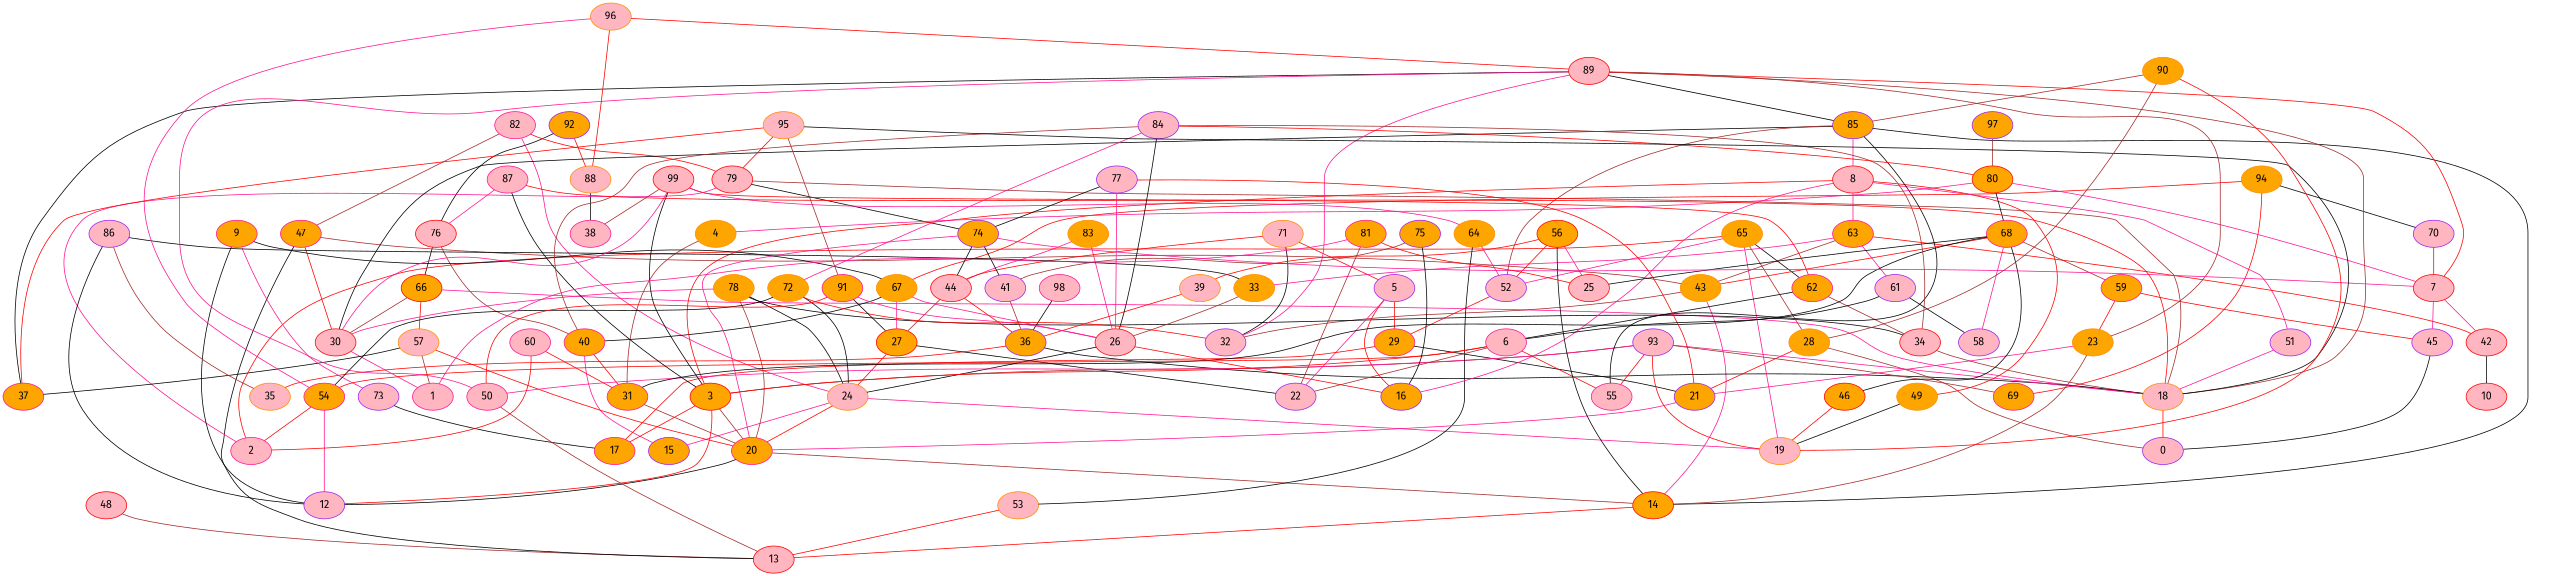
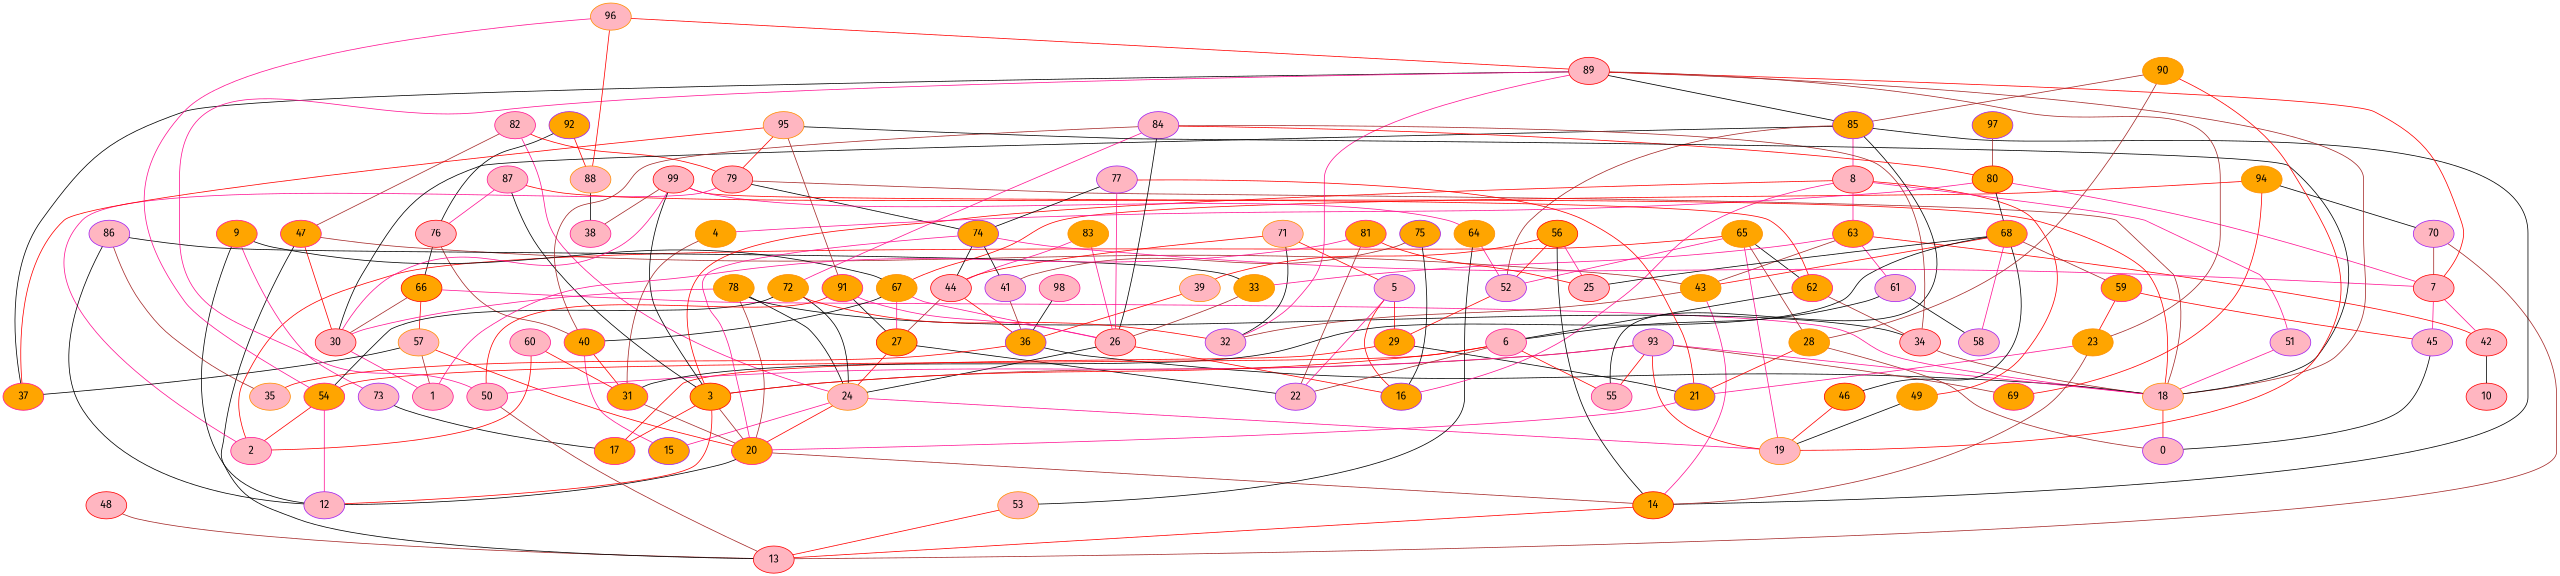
  digraph {
    fontname="Fira Sans"
    node [color=purple fillcolor=lightpink fontname="Fira Sans" style=filled]
    edge [color=red dir=none fontname="Fira Sans"]
    92 [fillcolor=orange]
    76 [color=red]
    88 [color=darkorange]
    40 [color=deeppink fillcolor=orange]
    66 [color=red fillcolor=orange]
    48 [color=red]
    13 [color=red]
    82 [color=deeppink]
    47 [color=deeppink fillcolor=orange]
    24 [color=darkorange]
    79 [color=red]
    30 [color=red]
    43 [color=darkorange fillcolor=orange]
    38 [color=deeppink]
    53 [color=darkorange]
    78 [color=darkorange fillcolor=orange]
    34 [color=red]
    20 [color=deeppink fillcolor=orange]
    18 [color=darkorange]
    83 [color=darkorange fillcolor=orange]
    44 [color=red]
    26 [color=red]
    10 [color=red]
    27 [color=red fillcolor=orange]
    31 [color=deeppink fillcolor=orange]
    15 [fillcolor=orange]
    4 [color=darkorange fillcolor=orange]
    39 [color=darkorange]
    36 [fillcolor=orange]
    35 [color=darkorange]
    98 [color=deeppink]
    71 [color=darkorange]
    5
    32
    16 [fillcolor=orange]
    29 [color=deeppink fillcolor=orange]
    22
    57 [color=darkorange]
    37 [color=deeppink fillcolor=orange]
    1 [color=deeppink]
    0
    94 [color=darkorange fillcolor=orange]
    70
    67 [color=darkorange fillcolor=orange]
    69 [color=deeppink fillcolor=orange]
    7 [color=red]
    73
    17 [color=deeppink fillcolor=orange]
    65 [color=darkorange fillcolor=orange]
    19 [color=darkorange]
    52
    62 [color=deeppink fillcolor=orange]
    28 [color=darkorange fillcolor=orange]
    2 [color=deeppink]
    9 [color=deeppink fillcolor=orange]
    12
    93
    3 [color=red fillcolor=orange]
    55 [color=deeppink]
    50 [color=deeppink]
    14 [color=red fillcolor=orange]
    64 [color=darkorange fillcolor=orange]
    8 [color=red]
    49 [color=darkorange fillcolor=orange]
    63 [color=deeppink fillcolor=orange]
    51
    21 [fillcolor=orange]
    85 [fillcolor=orange]
    41
    59 [color=deeppink fillcolor=orange]
    23 [color=darkorange fillcolor=orange]
    45
    97 [fillcolor=orange]
    80 [color=red fillcolor=orange]
    68 [color=deeppink fillcolor=orange]
    6 [color=deeppink]
    54 [color=deeppink fillcolor=orange]
    86
    33 [color=darkorange fillcolor=orange]
    58
    46 [color=red fillcolor=orange]
    25 [color=red]
    56 [color=red fillcolor=orange]
    99 [color=red]
    89 [color=red]
    74 [fillcolor=orange]
    77
    42 [color=red]
    75 [fillcolor=orange]
    87 [color=deeppink]
    84
    72 [color=darkorange fillcolor=orange]
    95 [color=darkorange]
    91 [color=deeppink fillcolor=orange]
    81 [color=deeppink fillcolor=orange]
    61
    90 [color=darkorange fillcolor=orange]
    96 [color=darkorange]
    60 [color=deeppink]
    subgraph sub_1 {
      92
      76
      88
      40
      66
      48
      13
      82
      47
      24
      79
      30
      43
      38
      53
      78
      34
      20
      18
      83
      44
      26
      10
      27
      31
      15
      4
      39
      36
      35
      98
      71
      5
      32
      16
      29
      22
      57
      37
      1
      0
      94
      70
      67
      69
      7
      73
      17
      65
      19
      52
      62
      28
      2
      9
      12
      93
      3
      55
      50
      14
      64
      8
      49
      63
      51
      21
      85
      41
      59
      23
      45
      97
      80
      68
      6
      54
      86
      33
      58
      46
      25
      56
      99
      89
      74
      77
      42
      75
      87
      84
      72
      95
      91
      81
      61
      90
      96
      60
    }
    92 -> 76 [color=black]
    92 -> 88
    76 -> 40 [color=brown]
    76 -> 66 [color=black]
    88 -> 38 [color=black]
    40 -> 31
    40 -> 15 [color=deeppink]
    66 -> 30 [color=brown]
    66 -> 18 [color=deeppink]
    66 -> 57
    48 -> 13 [color=brown]
    82 -> 47 [color=brown]
    82 -> 24 [color=deeppink]
    82 -> 79
    47 -> 13 [color=black]
    47 -> 30
    47 -> 43 [color=brown]
    24 -> 20
    24 -> 15 [color=deeppink]
    24 -> 19 [color=deeppink]
    79 -> 18 [color=brown]
    79 -> 2 [color=deeppink]
    79 -> 74 [color=black]
    30 -> 1 [color=deeppink]
    43 -> 32 [color=brown]
    43 -> 14 [color=deeppink]
    53 -> 13
    78 -> 24 [color=black]
    78 -> 30 [color=deeppink]
    78 -> 34 [color=black]
    78 -> 20 [color=brown]
    34 -> 18 [color=brown]
    20 -> 12 [color=black]
    20 -> 14 [color=brown]
    18 -> 0
    83 -> 44 [color=deeppink]
    83 -> 26 [color=deeppink]
    44 -> 27 [color=brown]
    44 -> 36
    26 -> 24 [color=black]
    26 -> 16
    27 -> 24
    27 -> 22 [color=black]
    31 -> 20 [color=brown]
    4 -> 31 [color=brown]
    39 -> 36
    36 -> 18 [color=black]
    36 -> 35
    98 -> 36 [color=black]
    71 -> 44
    71 -> 5
    71 -> 32 [color=black]
    5 -> 16
    5 -> 29
    5 -> 22 [color=deeppink]
    29 -> 17
    29 -> 21 [color=black]
    57 -> 20
    57 -> 37 [color=black]
    57 -> 1 [color=brown]
    94 -> 70 [color=black]
    94 -> 67
    94 -> 69
+   70 -> 13 [color=brown]
    70 -> 7 [color=brown]
    67 -> 40 [color=black]
    67 -> 26 [color=deeppink]
    67 -> 27 [color=deeppink]
    7 -> 45 [color=deeppink]
    7 -> 42 [color=deeppink]
    73 -> 17 [color=black]
    65 -> 19 [color=deeppink]
    65 -> 52 [color=deeppink]
    65 -> 62 [color=black]
    65 -> 28 [color=brown]
    65 -> 2
    52 -> 29
    62 -> 34 [color=brown]
    62 -> 6 [color=black]
    28 -> 0 [color=brown]
    28 -> 21
    9 -> 67 [color=black]
    9 -> 73 [color=deeppink]
    9 -> 12 [color=black]
    93 -> 18 [color=deeppink]
    93 -> 69 [color=brown]
    93 -> 19
    93 -> 3 [color=brown]
    93 -> 55
    93 -> 50 [color=deeppink]
    3 -> 20 [color=brown]
    3 -> 17
    3 -> 12
    50 -> 13 [color=brown]
    14 -> 13
    64 -> 53 [color=black]
    64 -> 52 [color=deeppink]
    8 -> 16 [color=deeppink]
    8 -> 3
    8 -> 49
    8 -> 63 [color=deeppink]
    8 -> 51 [color=deeppink]
    49 -> 19 [color=black]
    63 -> 43 [color=brown]
    63 -> 33 [color=deeppink]
    63 -> 42
    63 -> 61 [color=deeppink]
    51 -> 18 [color=deeppink]
    21 -> 20 [color=deeppink]
    85 -> 30 [color=black]
    85 -> 52 [color=brown]
    85 -> 55 [color=black]
    85 -> 14 [color=black]
    85 -> 8 [color=deeppink]
    41 -> 36 [color=brown]
    59 -> 23
    59 -> 45
    23 -> 14 [color=brown]
    23 -> 21 [color=deeppink]
    45 -> 0 [color=black]
    97 -> 80 [color=brown]
    80 -> 4 [color=deeppink]
    80 -> 7 [color=deeppink]
    80 -> 68 [color=black]
    68 -> 43
    68 -> 31 [color=black]
    68 -> 59 [color=brown]
    68 -> 58 [color=deeppink]
    68 -> 46 [color=black]
    68 -> 25 [color=black]
    6 -> 22 [color=brown]
    6 -> 3
    6 -> 55
    6 -> 54
    54 -> 2
    54 -> 12 [color=deeppink]
    86 -> 35 [color=brown]
    86 -> 12 [color=black]
    86 -> 33 [color=black]
    33 -> 26 [color=brown]
    46 -> 19
    56 -> 39
    56 -> 52
    56 -> 14 [color=black]
    56 -> 25 [color=deeppink]
    99 -> 30 [color=deeppink]
    99 -> 38 [color=brown]
    99 -> 62
    99 -> 3 [color=black]
    99 -> 64 [color=deeppink]
    89 -> 18 [color=brown]
    89 -> 32 [color=deeppink]
    89 -> 37 [color=black]
    89 -> 7
    89 -> 50 [color=deeppink]
    89 -> 85 [color=black]
    89 -> 23 [color=brown]
    74 -> 20 [color=deeppink]
    74 -> 44 [color=black]
    74 -> 7 [color=deeppink]
    74 -> 41 [color=black]
    77 -> 26 [color=deeppink]
    77 -> 21
    77 -> 74 [color=black]
    42 -> 10 [color=black]
    75 -> 16 [color=black]
    75 -> 41 [color=brown]
    87 -> 76 [color=deeppink]
    87 -> 18
    87 -> 3 [color=black]
    84 -> 40 [color=brown]
    84 -> 34 [color=brown]
    84 -> 26 [color=black]
    84 -> 80
    84 -> 72 [color=deeppink]
    72 -> 24 [color=black]
    72 -> 32
    72 -> 54 [color=black]
    95 -> 79
    95 -> 18 [color=black]
    95 -> 37
    95 -> 91 [color=brown]
    91 -> 26 [color=deeppink]
    91 -> 27 [color=black]
    91 -> 50
    81 -> 22 [color=brown]
    81 -> 1 [color=deeppink]
    81 -> 25
    61 -> 6 [color=black]
    61 -> 58 [color=black]
    90 -> 19
    90 -> 28 [color=brown]
    90 -> 85 [color=brown]
    96 -> 88
    96 -> 54 [color=deeppink]
    96 -> 89
    60 -> 31
    60 -> 2
  }
